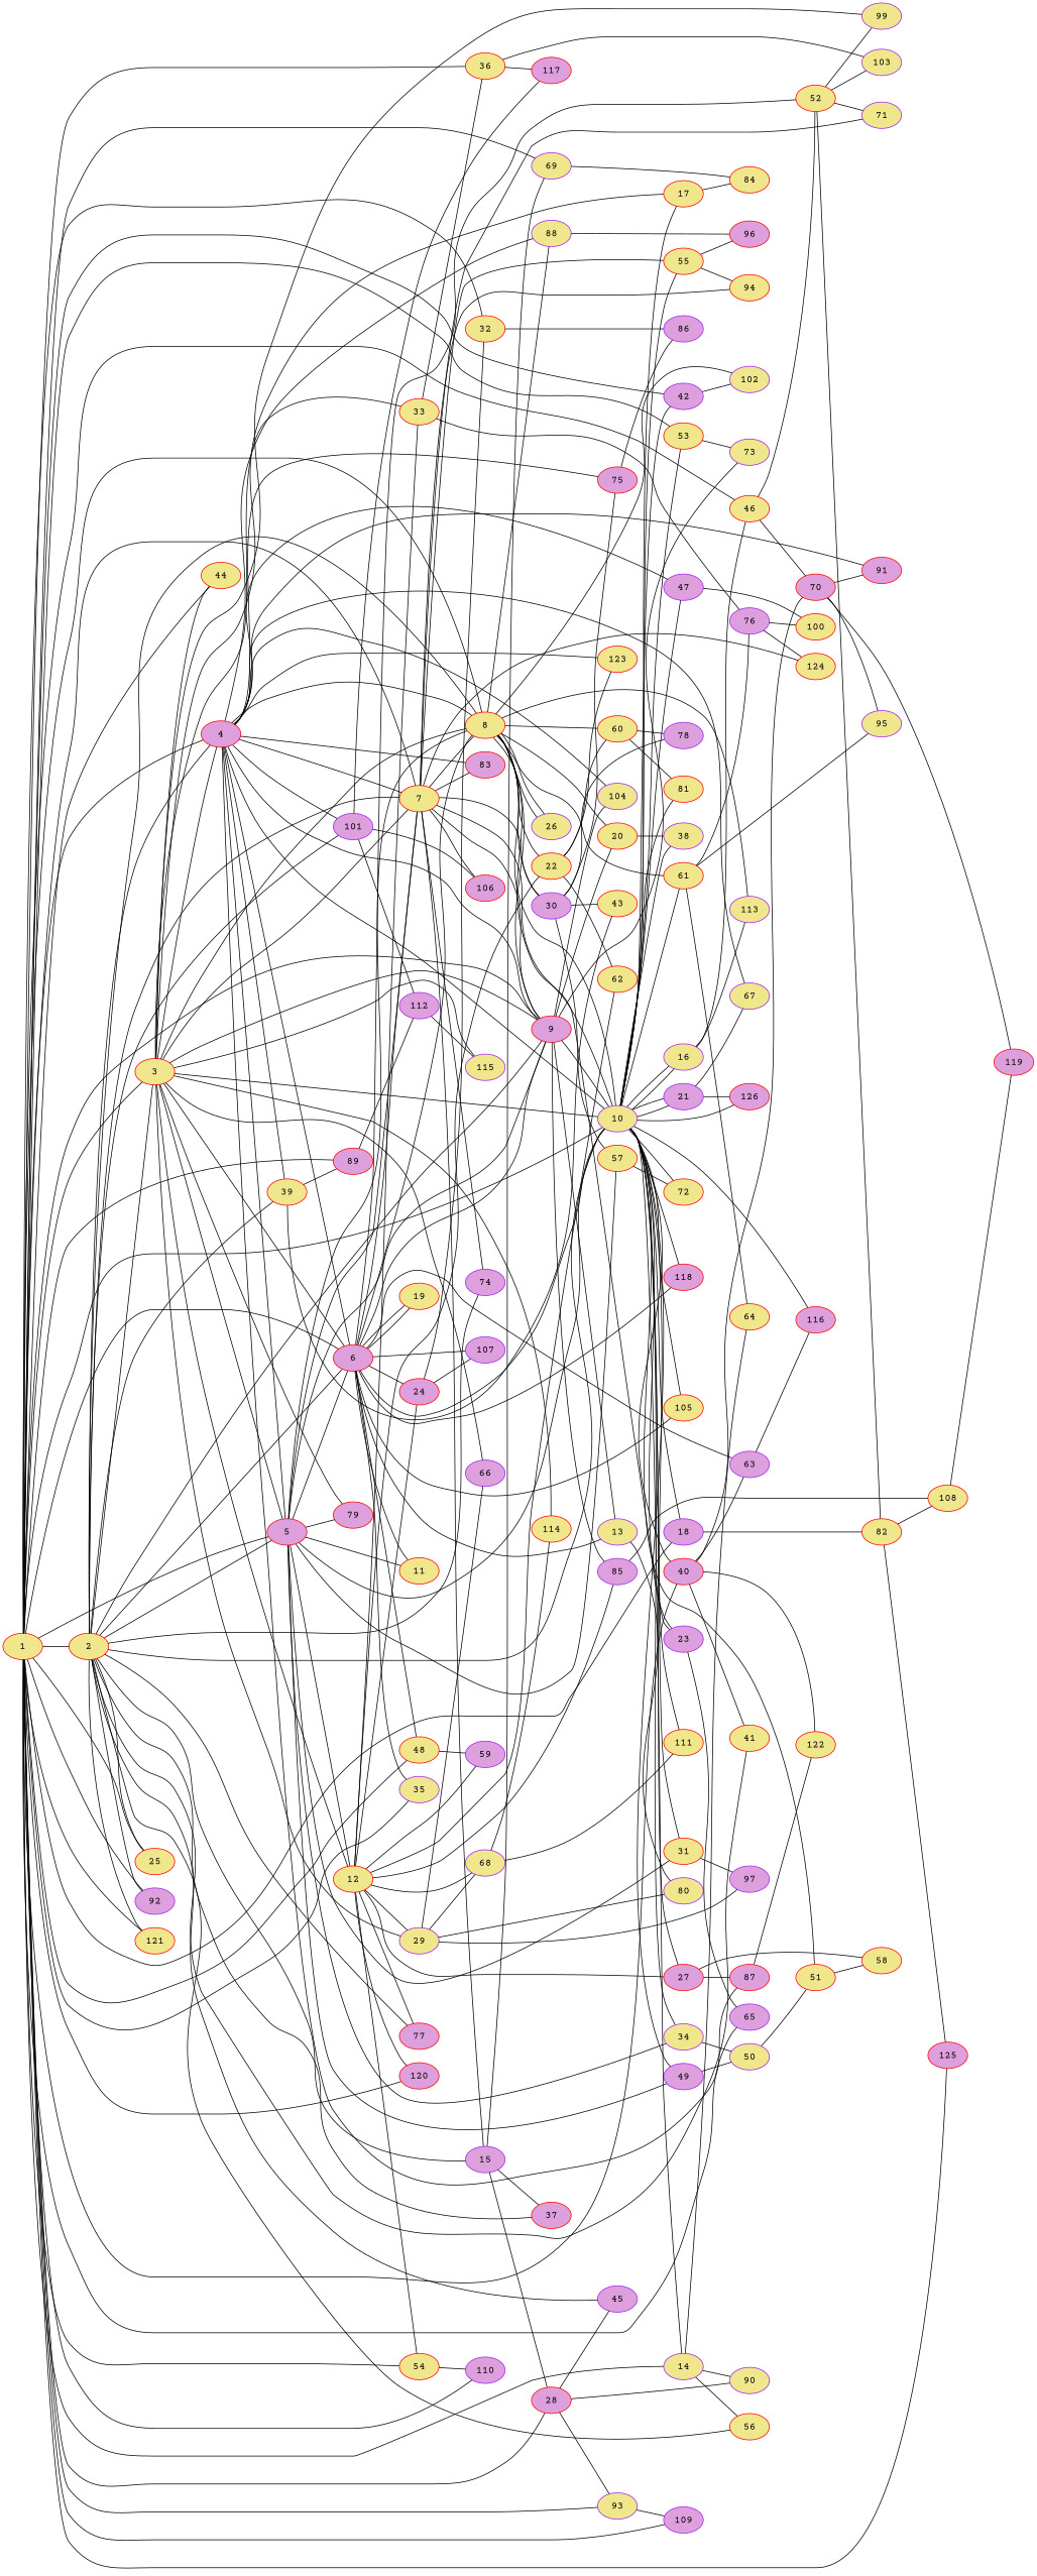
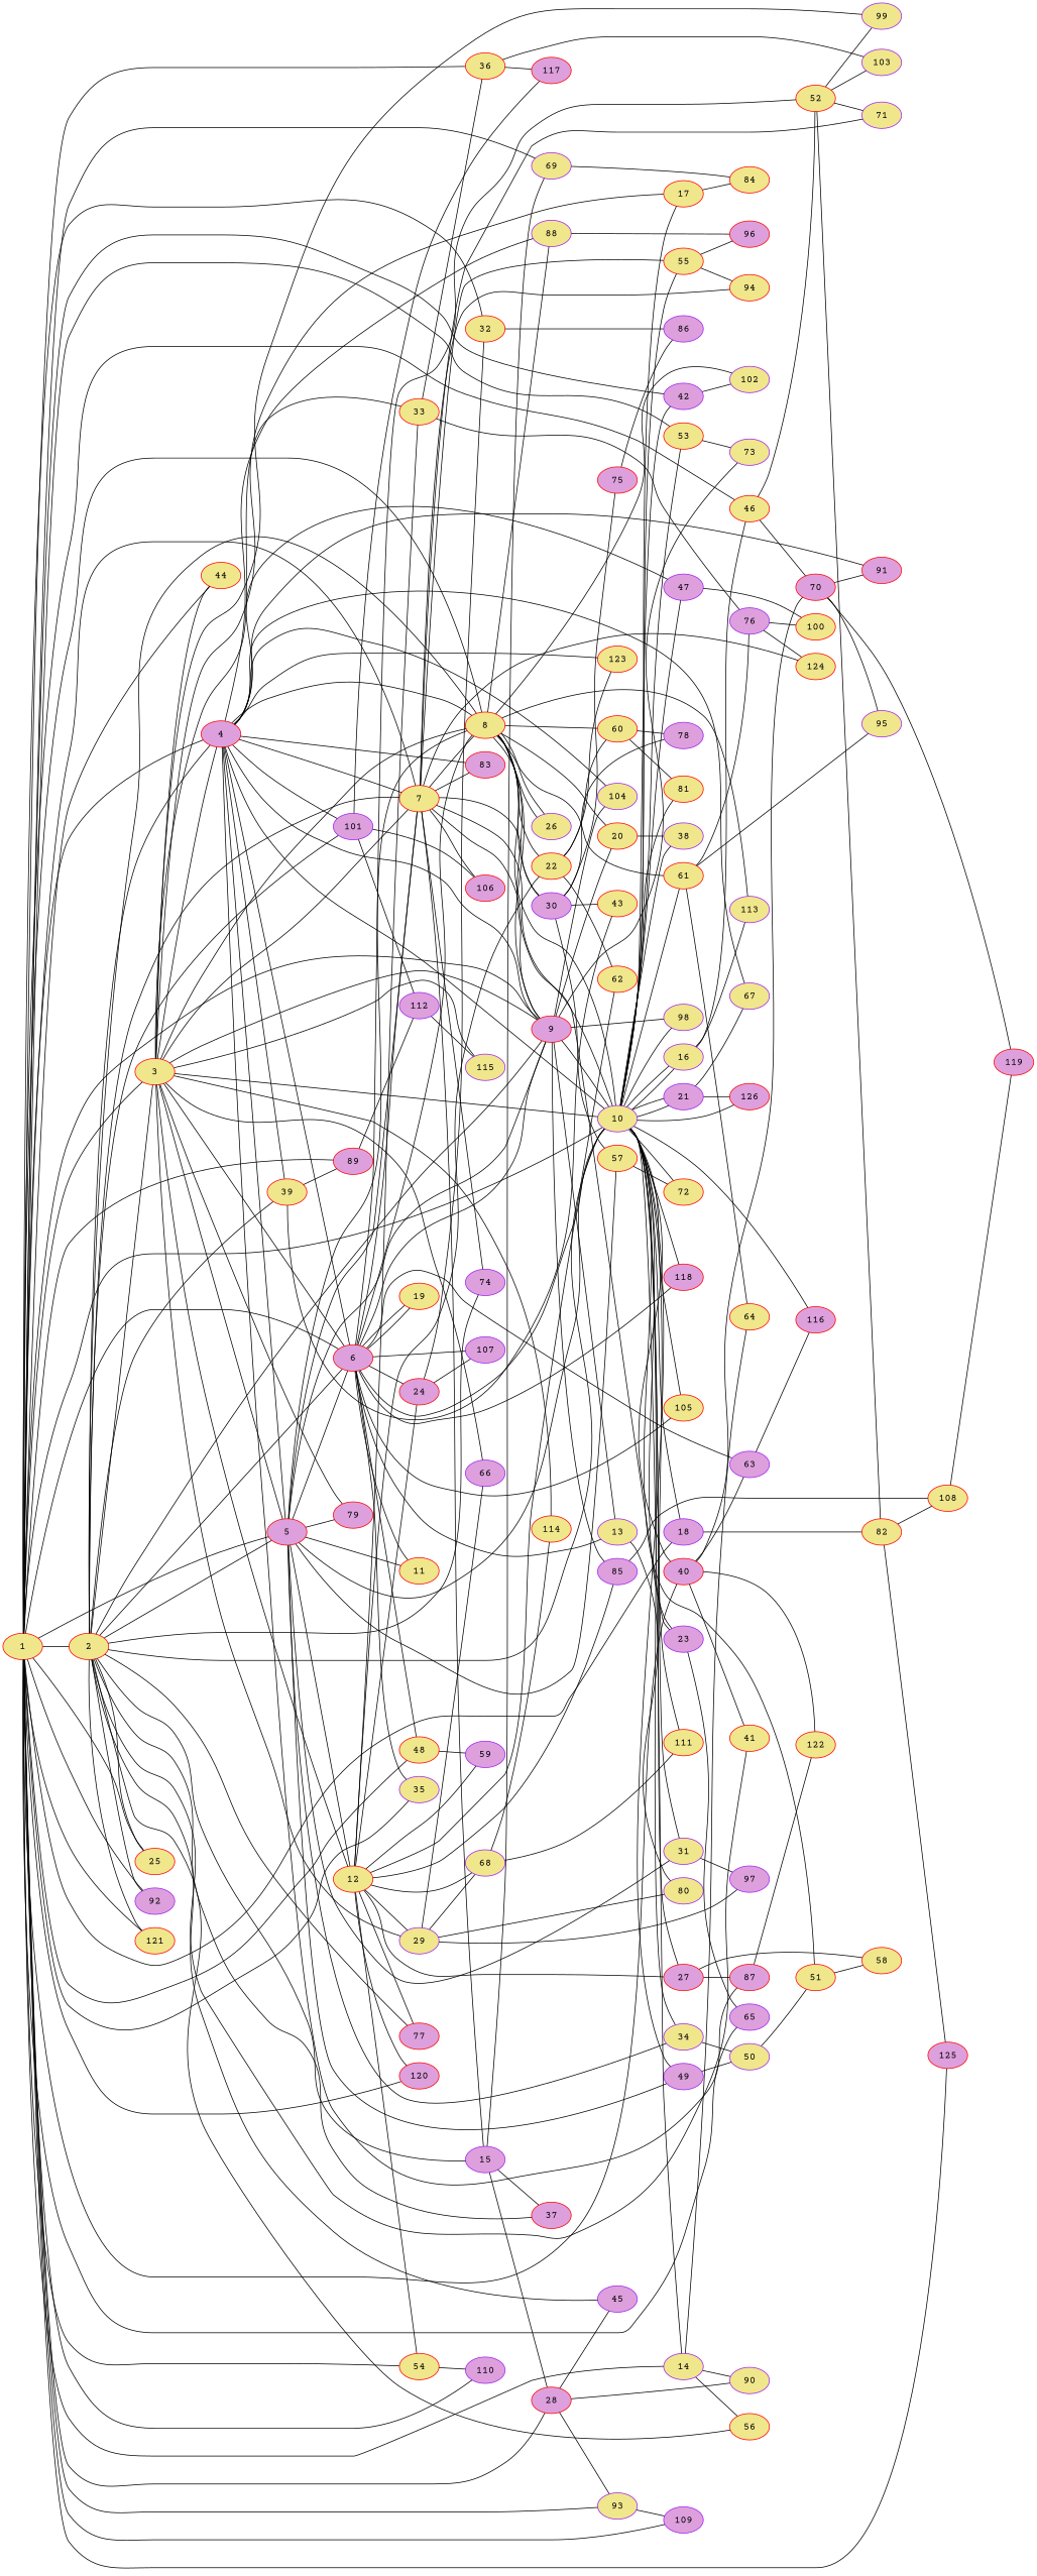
  graph {
    fontname="Courier Prime"
    rankdir=LR
    node [color=red fillcolor=khaki fontname="Courier Prime" style=filled]
    edge [fontname="Courier Prime"]
    1
    2
    3
    4 [fillcolor=plum]
    5 [fillcolor=plum]
    6 [fillcolor=plum]
    7
    8
    9 [fillcolor=plum]
    10 [color=purple]
    14 [color=purple]
    18 [color=purple fillcolor=plum]
    25
    28 [fillcolor=plum]
    32
    35 [color=purple]
    36
    40 [fillcolor=plum]
    42 [color=purple fillcolor=plum]
    44
    46
    48
    53
    54
    65 [color=purple fillcolor=plum]
    69 [color=purple]
    89 [fillcolor=plum]
    92 [color=purple fillcolor=plum]
    93 [color=purple]
    109 [color=purple fillcolor=plum]
    110 [color=purple fillcolor=plum]
    120 [fillcolor=plum]
    121
    125 [fillcolor=plum]
    15 [color=purple fillcolor=plum]
    37 [fillcolor=plum]
    39
    41
    45 [color=purple fillcolor=plum]
    56
    74 [color=purple fillcolor=plum]
    77 [fillcolor=plum]
    101 [color=purple fillcolor=plum]
    12
    17
    29 [color=purple]
    33
    66 [color=purple fillcolor=plum]
    79 [fillcolor=plum]
    99 [color=purple]
    114
    115 [color=purple]
    47 [color=purple fillcolor=plum]
    67 [color=purple]
    75 [fillcolor=plum]
    83 [fillcolor=plum]
    87 [fillcolor=plum]
    88 [color=purple]
    91 [fillcolor=plum]
    104 [color=purple]
    123
    11
-   31
+   31 [color=purple]
    34 [color=purple]
    49 [color=purple fillcolor=plum]
    57
    13 [color=purple]
    19
    24 [fillcolor=plum]
    52
    63 [color=purple fillcolor=plum]
    105
    107 [color=purple fillcolor=plum]
    118 [fillcolor=plum]
    30 [color=purple fillcolor=plum]
    55
    71 [color=purple]
    94
    106 [fillcolor=plum]
    124
    20
    22
    23 [color=purple fillcolor=plum]
    26 [color=purple]
    60
    61
    102 [color=purple]
    113 [color=purple]
    73 [color=purple]
    85 [color=purple fillcolor=plum]
+   98 [color=purple]
    38 [color=purple]
    16 [color=purple]
    21 [color=purple fillcolor=plum]
    27 [fillcolor=plum]
    51
    72
    81
    111
    116 [fillcolor=plum]
    126 [fillcolor=plum]
    64
    90 [color=purple]
    82
    86 [color=purple fillcolor=plum]
    103 [color=purple]
    117 [fillcolor=plum]
    70 [fillcolor=plum]
    122
    59 [color=purple fillcolor=plum]
    84
    112 [color=purple fillcolor=plum]
    43
    62
    68 [color=purple]
    80 [color=purple]
    97 [color=purple fillcolor=plum]
    76 [color=purple fillcolor=plum]
    100
    96 [fillcolor=plum]
    50 [color=purple]
    78 [color=purple fillcolor=plum]
    95 [color=purple]
    108
    58
    119 [fillcolor=plum]
    1 -- 2
    1 -- 3
    1 -- 4
    1 -- 5
    1 -- 6
    1 -- 7
    1 -- 8
    1 -- 9
    1 -- 10
    1 -- 14
    1 -- 18
    1 -- 25
    1 -- 28
    1 -- 32
    1 -- 35
    1 -- 36
    1 -- 40
    1 -- 42
    1 -- 44
    1 -- 46
    1 -- 48
    1 -- 53
    1 -- 54
    1 -- 65
    1 -- 69
    1 -- 89
    1 -- 92
    1 -- 93
    1 -- 109
    1 -- 110
    1 -- 120
    1 -- 121
    1 -- 125
    2 -- 3
    2 -- 4
    2 -- 5
    2 -- 6
    2 -- 7
    2 -- 8
    2 -- 9
    2 -- 10
    2 -- 25
    2 -- 92
    2 -- 121
    2 -- 15
    2 -- 37
    2 -- 39
    2 -- 41
    2 -- 45
    2 -- 56
    2 -- 74
    2 -- 77
    2 -- 101
    3 -- 4
    3 -- 5
    3 -- 6
    3 -- 7
    3 -- 8
    3 -- 9
    3 -- 10
    3 -- 44
    3 -- 12
    3 -- 17
    3 -- 29
    3 -- 33
    3 -- 66
    3 -- 79
    3 -- 99
    3 -- 114
    3 -- 115
    4 -- 5
    4 -- 6
    4 -- 7
    4 -- 8
    4 -- 9
    4 -- 10
    4 -- 39
    4 -- 101
    4 -- 47
    4 -- 67
-   4 -- 75
    4 -- 83
    4 -- 87
    4 -- 88
    4 -- 91
    4 -- 104
    4 -- 123
    5 -- 6
    5 -- 7
    5 -- 8
    5 -- 9
    5 -- 10
    5 -- 12
    5 -- 79
    5 -- 11
    5 -- 31
    5 -- 34
    5 -- 49
    5 -- 57
    6 -- 7
    6 -- 8
    6 -- 9
    6 -- 10
    6 -- 35
    6 -- 48
    6 -- 11
    6 -- 13
    6 -- 19
    6 -- 19
    6 -- 24
    6 -- 52
    6 -- 63
    6 -- 105
    6 -- 107
    6 -- 118
    7 -- 8
    7 -- 9
    7 -- 10
    7 -- 15
    7 -- 74
    7 -- 83
    7 -- 30
    7 -- 55
    7 -- 71
    7 -- 94
    7 -- 106
    7 -- 124
    8 -- 9
    8 -- 10
    8 -- 88
    8 -- 30
    8 -- 20
    8 -- 22
    8 -- 23
    8 -- 26
    8 -- 26
    8 -- 60
    8 -- 61
    8 -- 102
    8 -- 113
    9 -- 10
    9 -- 104
    9 -- 13
    9 -- 20
    9 -- 73
    9 -- 85
+   9 -- 98
    10 -- 14
    10 -- 18
    10 -- 40
    10 -- 42
    10 -- 53
    10 -- 17
    10 -- 47
    10 -- 31
    10 -- 34
    10 -- 49
    10 -- 105
    10 -- 118
    10 -- 55
    10 -- 23
    10 -- 61
+   10 -- 98
    10 -- 38
    10 -- 16
    10 -- 16
    10 -- 21
    10 -- 21
    10 -- 27
    10 -- 51
    10 -- 72
    10 -- 81
    10 -- 111
    10 -- 116
    10 -- 126
    14 -- 56
    14 -- 64
    14 -- 90
    18 -- 82
    28 -- 93
    28 -- 45
    28 -- 90
    32 -- 86
    36 -- 103
    36 -- 117
    40 -- 41
    40 -- 63
    40 -- 70
    40 -- 122
    42 -- 102
    46 -- 52
    46 -- 70
    48 -- 59
    53 -- 73
    54 -- 110
    69 -- 84
    89 -- 112
    93 -- 109
    15 -- 28
    15 -- 69
    15 -- 37
    39 -- 89
    39 -- 43
    101 -- 106
    101 -- 117
    101 -- 112
    12 -- 54
    12 -- 120
    12 -- 77
    12 -- 29
    12 -- 33
    12 -- 24
    12 -- 22
    12 -- 85
    12 -- 27
    12 -- 59
    12 -- 62
    12 -- 68
    17 -- 84
    29 -- 66
    29 -- 68
    29 -- 80
    29 -- 97
    33 -- 36
    33 -- 76
    47 -- 100
    75 -- 86
    87 -- 122
    88 -- 96
    31 -- 97
    34 -- 50
    49 -- 50
    57 -- 72
    13 -- 80
    24 -- 32
    24 -- 107
    52 -- 99
    52 -- 71
    52 -- 82
    52 -- 103
    63 -- 116
    30 -- 75
    30 -- 57
    30 -- 43
    30 -- 78
    55 -- 94
    55 -- 96
    20 -- 38
    22 -- 123
    22 -- 60
    22 -- 62
    23 -- 65
    60 -- 81
    60 -- 78
    61 -- 64
    61 -- 76
    61 -- 95
    85 -- 108
    16 -- 46
    16 -- 113
    21 -- 67
    21 -- 126
    27 -- 87
    27 -- 58
    51 -- 58
    82 -- 125
    82 -- 108
    70 -- 91
    70 -- 95
    70 -- 119
    112 -- 115
    68 -- 114
    68 -- 111
    76 -- 124
    76 -- 100
    50 -- 51
    108 -- 119
  }
